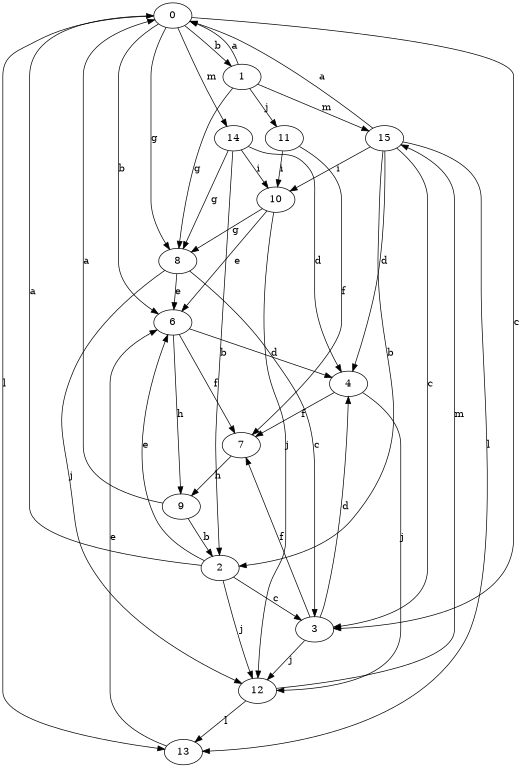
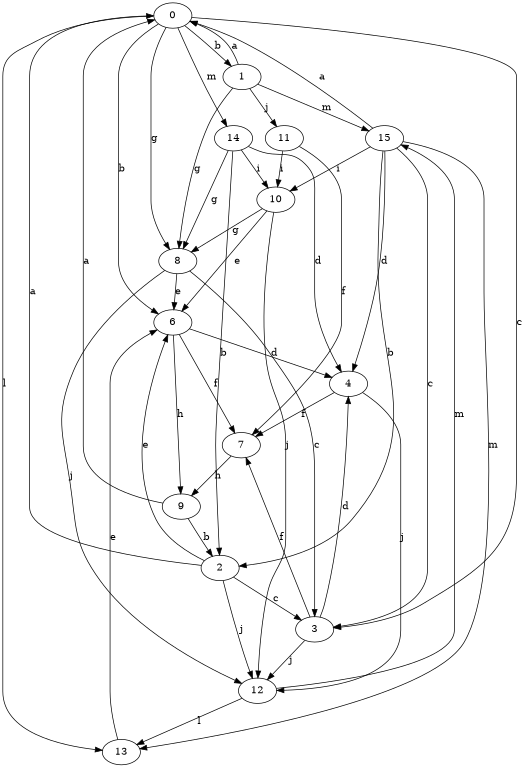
  strict digraph {
    0
    1
    3
    6
    8
    13
    14
    11
    15
    12
    4
    7
    9
    2
    10
    0 -> 1 [label=b]
    0 -> 3 [label=c]
    0 -> 6 [label=b]
    0 -> 8 [label=g]
    0 -> 13 [label=l]
    0 -> 14 [label=m]
    1 -> 0 [label=a]
    1 -> 8 [label=g]
    1 -> 11 [label=j]
    1 -> 15 [label=m]
    3 -> 12 [label=j]
    3 -> 4 [label=d]
    3 -> 7 [label=f]
    6 -> 4 [label=d]
    6 -> 7 [label=f]
    6 -> 9 [label=h]
    8 -> 3 [label=c]
    8 -> 6 [label=e]
    8 -> 12 [label=j]
    13 -> 6 [label=e]
    14 -> 8 [label=g]
    14 -> 4 [label=d]
    14 -> 2 [label=b]
    14 -> 10 [label=i]
    11 -> 7 [label=f]
    11 -> 10 [label=i]
    15 -> 0 [label=a]
    15 -> 3 [label=c]
-   15 -> 13 [label=l]
+   15 -> 13 [label=m]
    15 -> 4 [label=d]
    15 -> 2 [label=b]
    15 -> 10 [label=i]
    12 -> 13 [label=l]
    12 -> 15 [label=m]
    4 -> 12 [label=j]
    4 -> 7 [label=f]
    7 -> 9 [label=h]
    9 -> 0 [label=a]
    9 -> 2 [label=b]
    2 -> 0 [label=a]
    2 -> 3 [label=c]
    2 -> 6 [label=e]
    2 -> 12 [label=j]
    10 -> 6 [label=e]
    10 -> 8 [label=g]
    10 -> 12 [label=j]
  }
